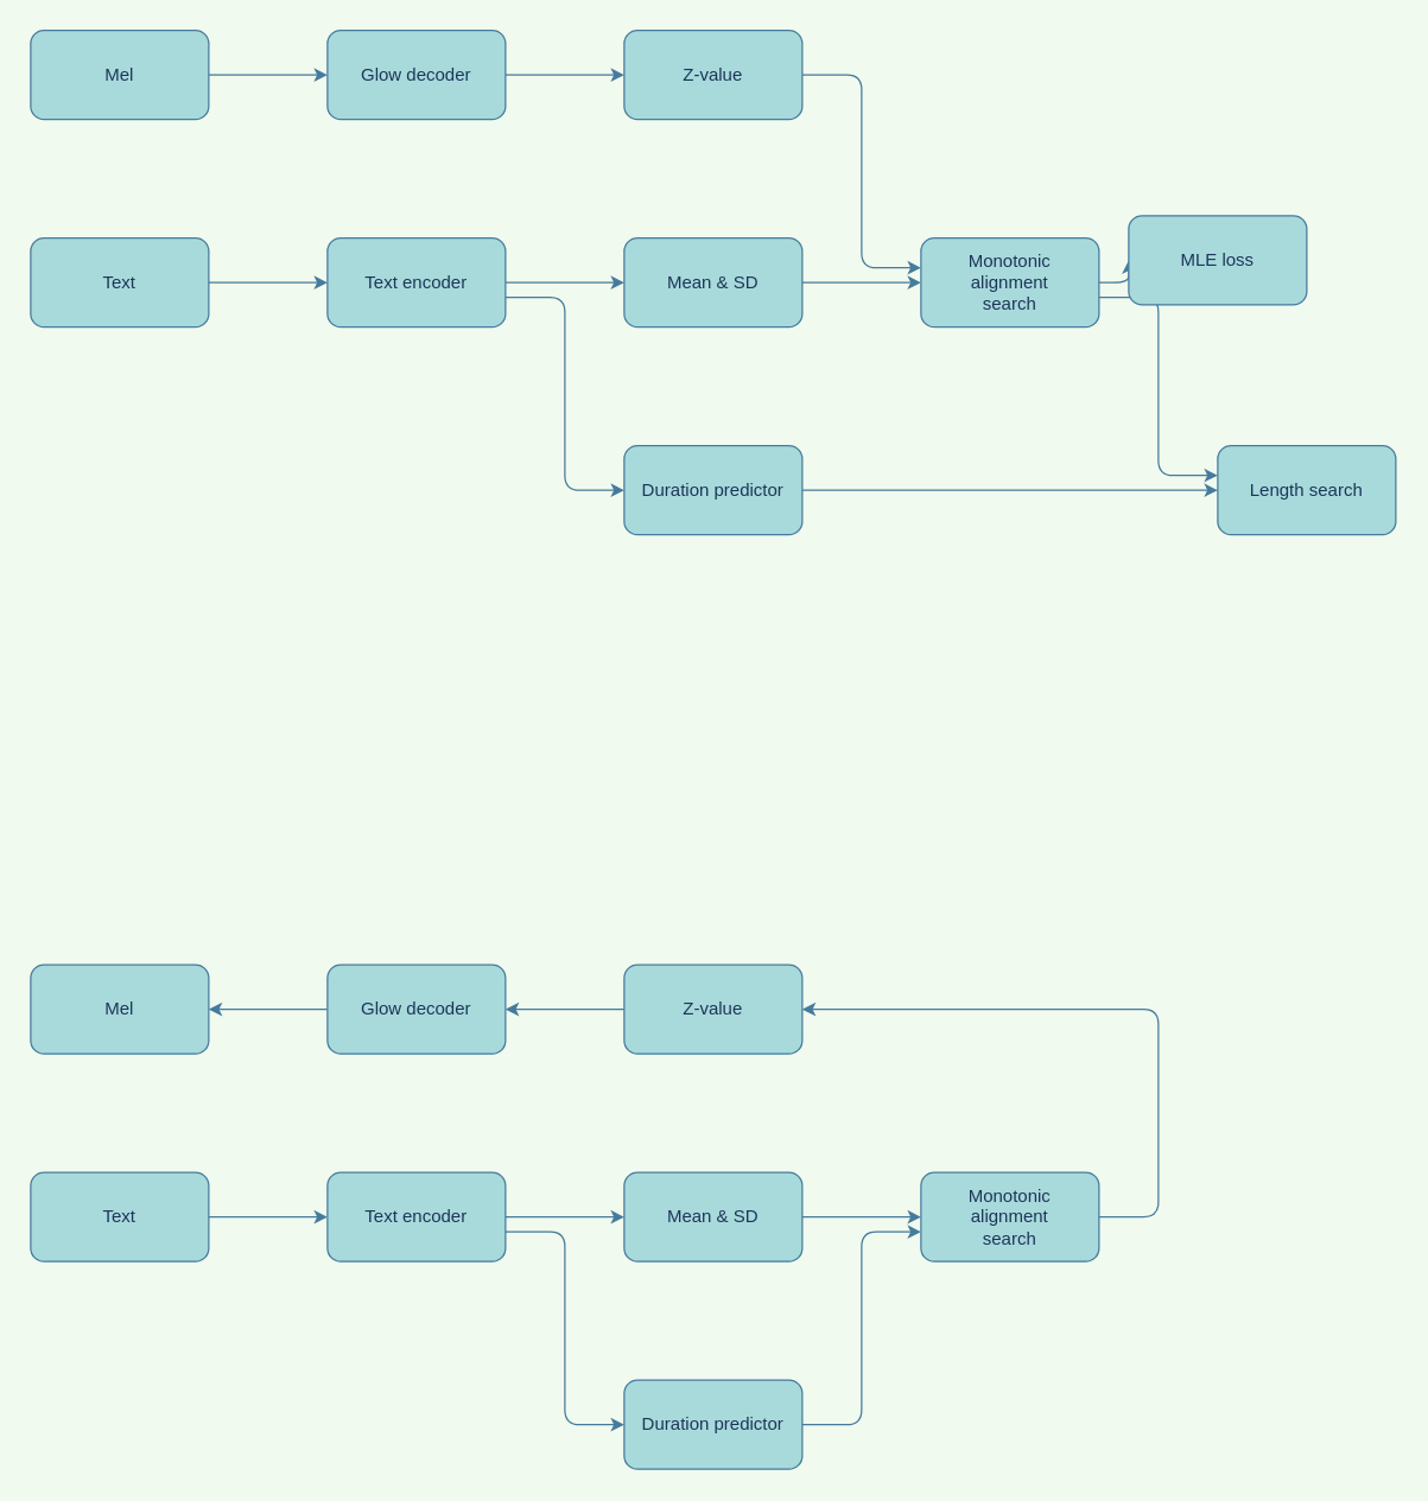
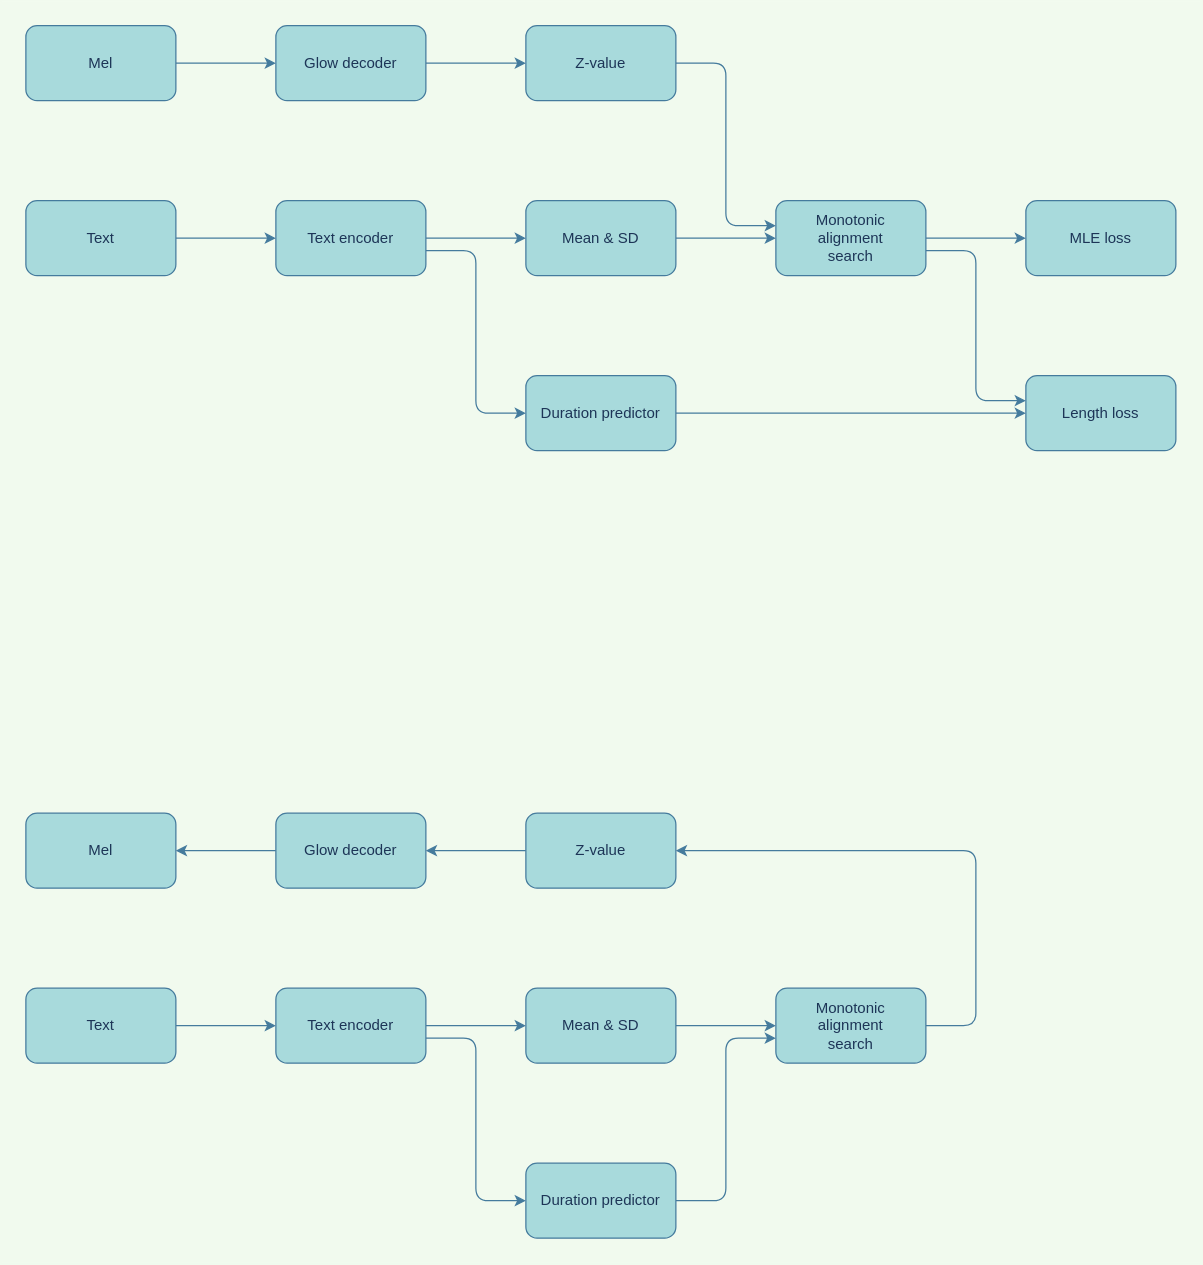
  <mxCell id="0" />
  <mxCell id="1" parent="0" />
  <mxCell id="2" value="" style="edgeStyle=orthogonalEdgeStyle;orthogonalLoop=1;jettySize=auto;html=1;strokeColor=#457B9D;fontColor=#1D3557;labelBackgroundColor=#F1FAEE;" parent="1" source="3" target="5" edge="1"><mxGeometry relative="1" as="geometry" /></mxCell>
  <mxCell id="3" value="Mel" style="whiteSpace=wrap;html=1;rounded=1;fillColor=#A8DADC;strokeColor=#457B9D;fontColor=#1D3557;" parent="1" vertex="1"><mxGeometry x="20" y="20" width="120" height="60" as="geometry" /></mxCell>
  <mxCell id="4" value="" style="edgeStyle=orthogonalEdgeStyle;orthogonalLoop=1;jettySize=auto;html=1;strokeColor=#457B9D;fontColor=#1D3557;labelBackgroundColor=#F1FAEE;" parent="1" source="5" target="7" edge="1"><mxGeometry relative="1" as="geometry" /></mxCell>
  <mxCell id="5" value="Glow decoder" style="whiteSpace=wrap;html=1;rounded=1;fillColor=#A8DADC;strokeColor=#457B9D;fontColor=#1D3557;" parent="1" vertex="1"><mxGeometry x="220" y="20" width="120" height="60" as="geometry" /></mxCell>
  <mxCell id="6" style="edgeStyle=orthogonalEdgeStyle;orthogonalLoop=1;jettySize=auto;html=1;strokeColor=#457B9D;fontColor=#1D3557;labelBackgroundColor=#F1FAEE;" parent="1" source="7" target="19" edge="1"><mxGeometry relative="1" as="geometry"><Array as="points"><mxPoint x="580" y="50" /><mxPoint x="580" y="180" /></Array></mxGeometry></mxCell>
  <mxCell id="7" value="Z-value" style="whiteSpace=wrap;html=1;rounded=1;fillColor=#A8DADC;strokeColor=#457B9D;fontColor=#1D3557;" parent="1" vertex="1"><mxGeometry x="420" y="20" width="120" height="60" as="geometry" /></mxCell>
  <mxCell id="8" value="" style="edgeStyle=orthogonalEdgeStyle;orthogonalLoop=1;jettySize=auto;html=1;strokeColor=#457B9D;fontColor=#1D3557;labelBackgroundColor=#F1FAEE;" parent="1" source="9" target="12" edge="1"><mxGeometry relative="1" as="geometry" /></mxCell>
  <mxCell id="9" value="Text" style="whiteSpace=wrap;html=1;rounded=1;fillColor=#A8DADC;strokeColor=#457B9D;fontColor=#1D3557;" parent="1" vertex="1"><mxGeometry x="20" y="160" width="120" height="60" as="geometry" /></mxCell>
  <mxCell id="10" value="" style="edgeStyle=orthogonalEdgeStyle;orthogonalLoop=1;jettySize=auto;html=1;strokeColor=#457B9D;fontColor=#1D3557;labelBackgroundColor=#F1FAEE;" parent="1" source="12" target="14" edge="1"><mxGeometry relative="1" as="geometry" /></mxCell>
  <mxCell id="11" style="edgeStyle=orthogonalEdgeStyle;orthogonalLoop=1;jettySize=auto;html=1;strokeColor=#457B9D;fontColor=#1D3557;labelBackgroundColor=#F1FAEE;" parent="1" source="12" target="16" edge="1"><mxGeometry relative="1" as="geometry"><Array as="points"><mxPoint x="380" y="200" /><mxPoint x="380" y="330" /></Array></mxGeometry></mxCell>
  <mxCell id="12" value="Text encoder" style="whiteSpace=wrap;html=1;rounded=1;fillColor=#A8DADC;strokeColor=#457B9D;fontColor=#1D3557;" parent="1" vertex="1"><mxGeometry x="220" y="160" width="120" height="60" as="geometry" /></mxCell>
  <mxCell id="13" value="" style="edgeStyle=orthogonalEdgeStyle;orthogonalLoop=1;jettySize=auto;html=1;strokeColor=#457B9D;fontColor=#1D3557;labelBackgroundColor=#F1FAEE;" parent="1" source="14" target="19" edge="1"><mxGeometry relative="1" as="geometry" /></mxCell>
  <mxCell id="14" value="Mean &amp;amp; SD" style="whiteSpace=wrap;html=1;rounded=1;fillColor=#A8DADC;strokeColor=#457B9D;fontColor=#1D3557;" parent="1" vertex="1"><mxGeometry x="420" y="160" width="120" height="60" as="geometry" /></mxCell>
  <mxCell id="15" style="edgeStyle=orthogonalEdgeStyle;orthogonalLoop=1;jettySize=auto;html=1;strokeColor=#457B9D;fontColor=#1D3557;labelBackgroundColor=#F1FAEE;" parent="1" source="16" target="21" edge="1"><mxGeometry relative="1" as="geometry" /></mxCell>
  <mxCell id="16" value="Duration predictor" style="whiteSpace=wrap;html=1;rounded=1;fillColor=#A8DADC;strokeColor=#457B9D;fontColor=#1D3557;" parent="1" vertex="1"><mxGeometry x="420" y="300" width="120" height="60" as="geometry" /></mxCell>
  <mxCell id="17" value="" style="edgeStyle=orthogonalEdgeStyle;orthogonalLoop=1;jettySize=auto;html=1;strokeColor=#457B9D;fontColor=#1D3557;labelBackgroundColor=#F1FAEE;" parent="1" source="19" target="20" edge="1"><mxGeometry relative="1" as="geometry" /></mxCell>
  <mxCell id="18" style="edgeStyle=orthogonalEdgeStyle;orthogonalLoop=1;jettySize=auto;html=1;strokeColor=#457B9D;fontColor=#1D3557;labelBackgroundColor=#F1FAEE;" parent="1" source="19" target="21" edge="1"><mxGeometry relative="1" as="geometry"><Array as="points"><mxPoint x="780" y="200" /><mxPoint x="780" y="320" /></Array></mxGeometry></mxCell>
  <mxCell id="19" value="Monotonic&lt;br&gt;alignment&lt;br&gt;search" style="whiteSpace=wrap;html=1;rounded=1;fillColor=#A8DADC;strokeColor=#457B9D;fontColor=#1D3557;" parent="1" vertex="1"><mxGeometry x="620" y="160" width="120" height="60" as="geometry" /></mxCell>
- <mxCell id="20" value="MLE loss" style="whiteSpace=wrap;html=1;rounded=1;fillColor=#A8DADC;strokeColor=#457B9D;fontColor=#1D3557;" parent="1" vertex="1"><mxGeometry x="760" y="145" width="120" height="60" as="geometry" /></mxCell>
- <mxCell id="21" value="Length search" style="whiteSpace=wrap;html=1;rounded=1;fillColor=#A8DADC;strokeColor=#457B9D;fontColor=#1D3557;" parent="1" vertex="1"><mxGeometry x="820" y="300" width="120" height="60" as="geometry" /></mxCell>
+ <mxCell id="20" value="MLE loss" style="whiteSpace=wrap;html=1;rounded=1;fillColor=#A8DADC;strokeColor=#457B9D;fontColor=#1D3557;" parent="1" vertex="1"><mxGeometry x="820" y="160" width="120" height="60" as="geometry" /></mxCell>
+ <mxCell id="21" value="Length loss" style="whiteSpace=wrap;html=1;rounded=1;fillColor=#A8DADC;strokeColor=#457B9D;fontColor=#1D3557;" parent="1" vertex="1"><mxGeometry x="820" y="300" width="120" height="60" as="geometry" /></mxCell>
  <mxCell id="22" value="Mel" style="whiteSpace=wrap;html=1;rounded=1;fillColor=#A8DADC;strokeColor=#457B9D;fontColor=#1D3557;" parent="1" vertex="1"><mxGeometry x="20" y="650" width="120" height="60" as="geometry" /></mxCell>
  <mxCell id="23" style="edgeStyle=orthogonalEdgeStyle;jumpStyle=sharp;jumpSize=12;orthogonalLoop=1;jettySize=auto;html=1;strokeColor=#457B9D;fontColor=#1D3557;labelBackgroundColor=#F1FAEE;" parent="1" source="24" target="22" edge="1"><mxGeometry relative="1" as="geometry" /></mxCell>
  <mxCell id="24" value="Glow decoder" style="whiteSpace=wrap;html=1;rounded=1;fillColor=#A8DADC;strokeColor=#457B9D;fontColor=#1D3557;" parent="1" vertex="1"><mxGeometry x="220" y="650" width="120" height="60" as="geometry" /></mxCell>
  <mxCell id="25" value="" style="edgeStyle=orthogonalEdgeStyle;jumpStyle=sharp;jumpSize=12;orthogonalLoop=1;jettySize=auto;html=1;strokeColor=#457B9D;fontColor=#1D3557;labelBackgroundColor=#F1FAEE;" parent="1" source="26" target="24" edge="1"><mxGeometry relative="1" as="geometry" /></mxCell>
  <mxCell id="26" value="Z-value" style="whiteSpace=wrap;html=1;rounded=1;fillColor=#A8DADC;strokeColor=#457B9D;fontColor=#1D3557;" parent="1" vertex="1"><mxGeometry x="420" y="650" width="120" height="60" as="geometry" /></mxCell>
  <mxCell id="27" value="" style="edgeStyle=orthogonalEdgeStyle;orthogonalLoop=1;jettySize=auto;html=1;strokeColor=#457B9D;fontColor=#1D3557;labelBackgroundColor=#F1FAEE;" parent="1" source="28" target="31" edge="1"><mxGeometry relative="1" as="geometry" /></mxCell>
  <mxCell id="28" value="Text" style="whiteSpace=wrap;html=1;rounded=1;fillColor=#A8DADC;strokeColor=#457B9D;fontColor=#1D3557;" parent="1" vertex="1"><mxGeometry x="20" y="790" width="120" height="60" as="geometry" /></mxCell>
  <mxCell id="29" value="" style="edgeStyle=orthogonalEdgeStyle;orthogonalLoop=1;jettySize=auto;html=1;strokeColor=#457B9D;fontColor=#1D3557;labelBackgroundColor=#F1FAEE;" parent="1" source="31" target="33" edge="1"><mxGeometry relative="1" as="geometry" /></mxCell>
  <mxCell id="30" style="edgeStyle=orthogonalEdgeStyle;orthogonalLoop=1;jettySize=auto;html=1;strokeColor=#457B9D;fontColor=#1D3557;labelBackgroundColor=#F1FAEE;" parent="1" source="31" target="35" edge="1"><mxGeometry relative="1" as="geometry"><Array as="points"><mxPoint x="380" y="830" /><mxPoint x="380" y="960" /></Array></mxGeometry></mxCell>
  <mxCell id="31" value="Text encoder" style="whiteSpace=wrap;html=1;rounded=1;fillColor=#A8DADC;strokeColor=#457B9D;fontColor=#1D3557;" parent="1" vertex="1"><mxGeometry x="220" y="790" width="120" height="60" as="geometry" /></mxCell>
  <mxCell id="32" value="" style="edgeStyle=orthogonalEdgeStyle;orthogonalLoop=1;jettySize=auto;html=1;strokeColor=#457B9D;fontColor=#1D3557;labelBackgroundColor=#F1FAEE;" parent="1" source="33" target="37" edge="1"><mxGeometry relative="1" as="geometry" /></mxCell>
  <mxCell id="33" value="Mean &amp;amp; SD" style="whiteSpace=wrap;html=1;rounded=1;fillColor=#A8DADC;strokeColor=#457B9D;fontColor=#1D3557;" parent="1" vertex="1"><mxGeometry x="420" y="790" width="120" height="60" as="geometry" /></mxCell>
  <mxCell id="34" style="edgeStyle=orthogonalEdgeStyle;jumpStyle=sharp;jumpSize=12;orthogonalLoop=1;jettySize=auto;html=1;strokeColor=#457B9D;fontColor=#1D3557;labelBackgroundColor=#F1FAEE;" parent="1" source="35" target="37" edge="1"><mxGeometry relative="1" as="geometry"><Array as="points"><mxPoint x="580" y="960" /><mxPoint x="580" y="830" /></Array></mxGeometry></mxCell>
  <mxCell id="35" value="Duration predictor" style="whiteSpace=wrap;html=1;rounded=1;fillColor=#A8DADC;strokeColor=#457B9D;fontColor=#1D3557;" parent="1" vertex="1"><mxGeometry x="420" y="930" width="120" height="60" as="geometry" /></mxCell>
  <mxCell id="36" style="edgeStyle=orthogonalEdgeStyle;jumpStyle=sharp;jumpSize=12;orthogonalLoop=1;jettySize=auto;html=1;entryX=1;entryY=0.5;entryDx=0;entryDy=0;strokeColor=#457B9D;fontColor=#1D3557;labelBackgroundColor=#F1FAEE;" parent="1" source="37" target="26" edge="1"><mxGeometry relative="1" as="geometry"><Array as="points"><mxPoint x="780" y="820" /><mxPoint x="780" y="680" /></Array></mxGeometry></mxCell>
  <mxCell id="37" value="Monotonic&lt;br&gt;alignment&lt;br&gt;search" style="whiteSpace=wrap;html=1;rounded=1;fillColor=#A8DADC;strokeColor=#457B9D;fontColor=#1D3557;" parent="1" vertex="1"><mxGeometry x="620" y="790" width="120" height="60" as="geometry" /></mxCell>
